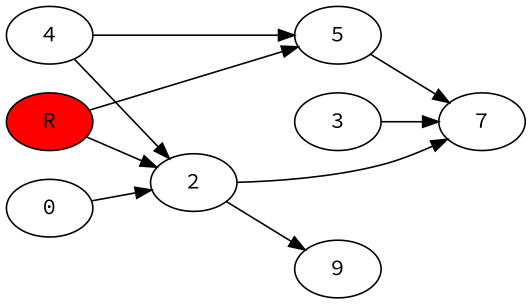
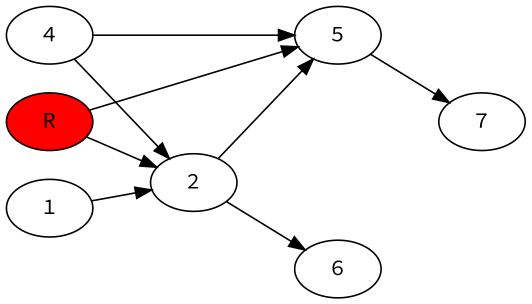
  digraph {
    fontname="Source Code Pro"
    rankdir=LR
    node [fontname="Source Code Pro"]
    edge [fontname="Source Code Pro"]
    2
-   6 [label=9]
+   6
    7
-   1 [label=0]
-   3
+   1
    4
    5
    R [fillcolor="#ff0000" style=filled]
    2 -> 6
-   2 -> 7
+   2 -> 5
    1 -> 2
-   3 -> 7
    4 -> 2
    4 -> 5
    5 -> 7
    R -> 2
    R -> 5
  }
